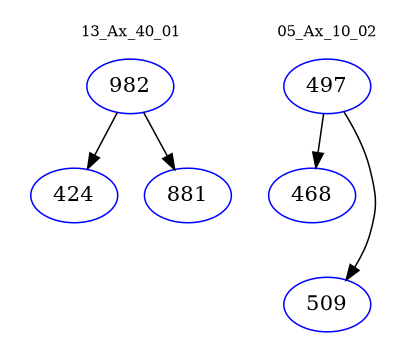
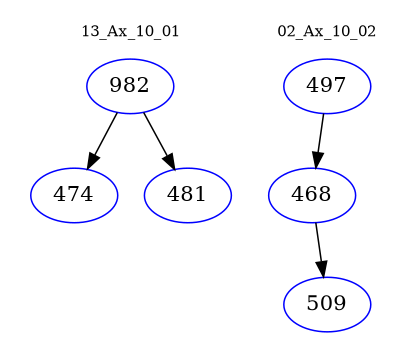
  digraph {
    node [color=blue]
    edge [color=black]
    n1 [label=982]
-   n2 [label=424]
-   n3 [label=881]
+   n2 [label=474]
+   n3 [label=481]
    n4 [label=497]
    n5 [label=468]
    n6 [label=509]
    subgraph cluster_1 {
      color=white
      fontsize=10
-     label="13_Ax_40_01"
+     label="13_Ax_10_01"
      n1
      n2
      n3
    }
    subgraph cluster_2 {
      color=white
      fontsize=10
-     label="05_Ax_10_02"
+     label="02_Ax_10_02"
      n4
      n5
      n6
    }
    n1 -> n2
    n1 -> n3
    n4 -> n5
-   n4 -> n6
+   n5 -> n6
  }
